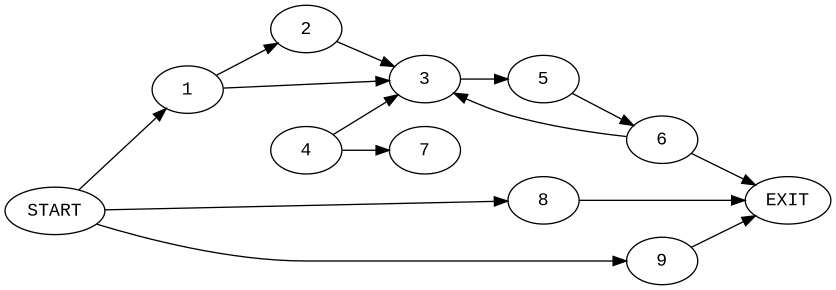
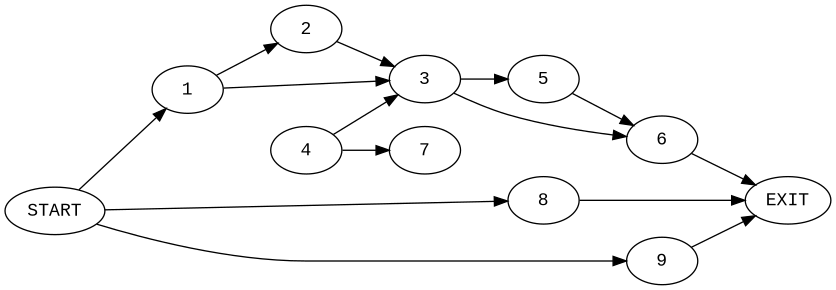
  digraph {
    fontname="Liberation Mono"
    rankdir=LR
    node [fontname="Liberation Mono"]
    edge [fontname="Liberation Mono"]
    n1 [label=START]
    1
    8
    9
    2
    3
    n7 [label=EXIT]
    5
    6
    4
    7
    n1 -> 1
    n1 -> 8
    n1 -> 9
    1 -> 2
    1 -> 3
    8 -> n7
    9 -> n7
    2 -> 3
    3 -> 5
-   6 -> 3
+   3 -> 6
    5 -> 6
    6 -> n7
    4 -> 3
    4 -> 7
  }
